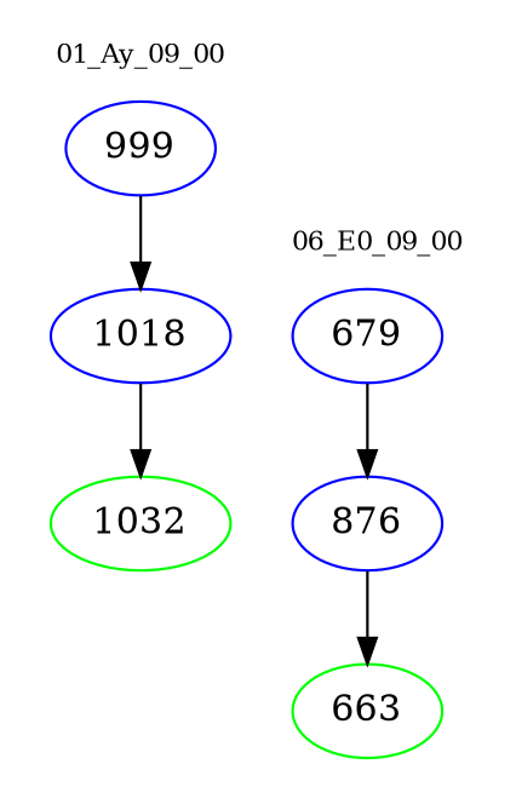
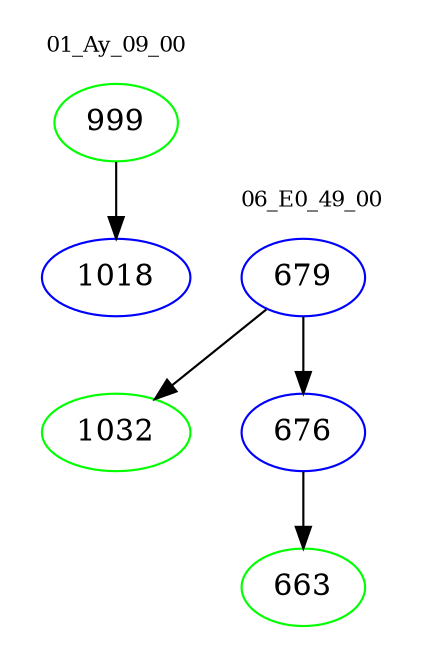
  digraph {
    node [color=green]
    edge [color=black]
-   n1 [color=blue label=999]
+   n1 [label=999]
    n2 [color=blue label=1018]
    n3 [label=1032]
    n4 [color=blue label=679]
-   n5 [color=blue label=876]
+   n5 [color=blue label=676]
    n6 [label=663]
    subgraph cluster_1 {
      color=white
      fontsize=10
      label="01_Ay_09_00"
      n1
      n2
      n3
    }
    subgraph cluster_2 {
      color=white
      fontsize=10
-     label="06_E0_09_00"
+     label="06_E0_49_00"
      n4
      n5
      n6
    }
    n1 -> n2
-   n2 -> n3
+   n4 -> n3
    n4 -> n5
    n5 -> n6
  }
